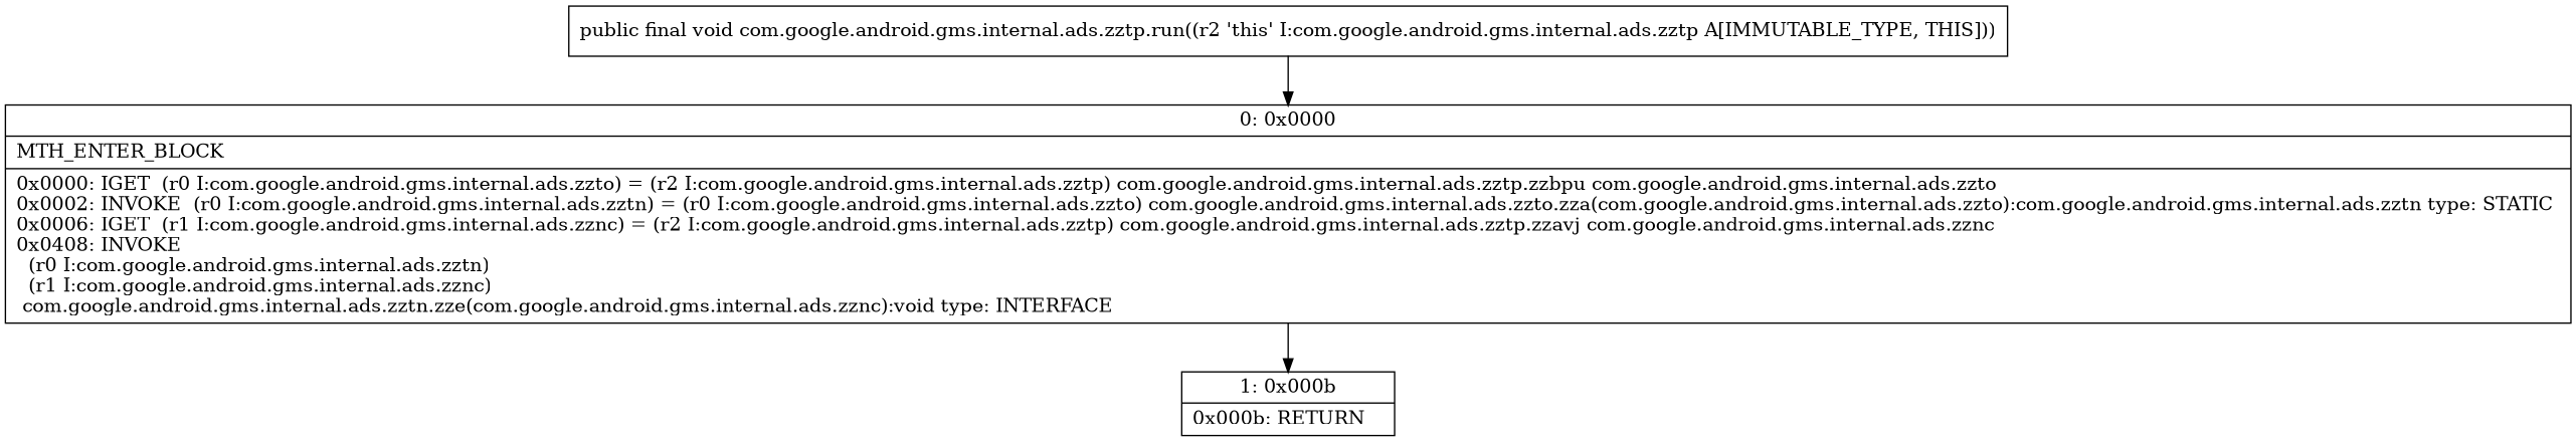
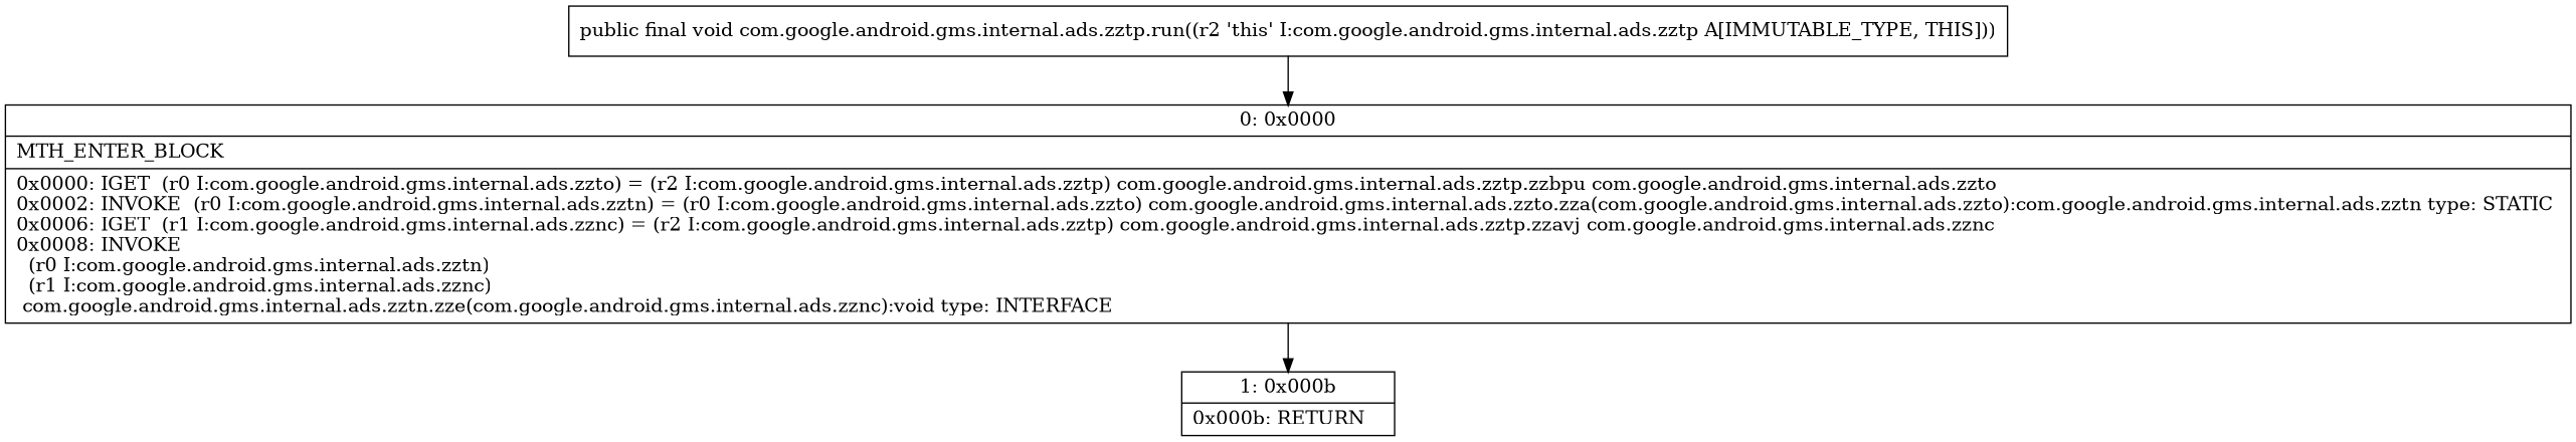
  digraph {
    node [shape=record]
-   n1 [label="{0\:\ 0x0000|MTH_ENTER_BLOCK\l|0x0000: IGET  (r0 I:com.google.android.gms.internal.ads.zzto) = (r2 I:com.google.android.gms.internal.ads.zztp) com.google.android.gms.internal.ads.zztp.zzbpu com.google.android.gms.internal.ads.zzto \l0x0002: INVOKE  (r0 I:com.google.android.gms.internal.ads.zztn) = (r0 I:com.google.android.gms.internal.ads.zzto) com.google.android.gms.internal.ads.zzto.zza(com.google.android.gms.internal.ads.zzto):com.google.android.gms.internal.ads.zztn type: STATIC \l0x0006: IGET  (r1 I:com.google.android.gms.internal.ads.zznc) = (r2 I:com.google.android.gms.internal.ads.zztp) com.google.android.gms.internal.ads.zztp.zzavj com.google.android.gms.internal.ads.zznc \l0x0408: INVOKE  \l  (r0 I:com.google.android.gms.internal.ads.zztn)\l  (r1 I:com.google.android.gms.internal.ads.zznc)\l com.google.android.gms.internal.ads.zztn.zze(com.google.android.gms.internal.ads.zznc):void type: INTERFACE \l}"]
+   n1 [label="{0\:\ 0x0000|MTH_ENTER_BLOCK\l|0x0000: IGET  (r0 I:com.google.android.gms.internal.ads.zzto) = (r2 I:com.google.android.gms.internal.ads.zztp) com.google.android.gms.internal.ads.zztp.zzbpu com.google.android.gms.internal.ads.zzto \l0x0002: INVOKE  (r0 I:com.google.android.gms.internal.ads.zztn) = (r0 I:com.google.android.gms.internal.ads.zzto) com.google.android.gms.internal.ads.zzto.zza(com.google.android.gms.internal.ads.zzto):com.google.android.gms.internal.ads.zztn type: STATIC \l0x0006: IGET  (r1 I:com.google.android.gms.internal.ads.zznc) = (r2 I:com.google.android.gms.internal.ads.zztp) com.google.android.gms.internal.ads.zztp.zzavj com.google.android.gms.internal.ads.zznc \l0x0008: INVOKE  \l  (r0 I:com.google.android.gms.internal.ads.zztn)\l  (r1 I:com.google.android.gms.internal.ads.zznc)\l com.google.android.gms.internal.ads.zztn.zze(com.google.android.gms.internal.ads.zznc):void type: INTERFACE \l}"]
    n2 [label="{1\:\ 0x000b|0x000b: RETURN   \l}"]
    n3 [label="{public final void com.google.android.gms.internal.ads.zztp.run((r2 'this' I:com.google.android.gms.internal.ads.zztp A[IMMUTABLE_TYPE, THIS])) }"]
    n1 -> n2
    n3 -> n1
  }
